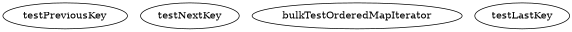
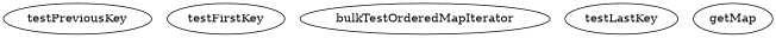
  digraph {
    testPreviousKey
-   testNextKey
+   testFirstKey
    bulkTestOrderedMapIterator
    testLastKey
+   getMap
  }
